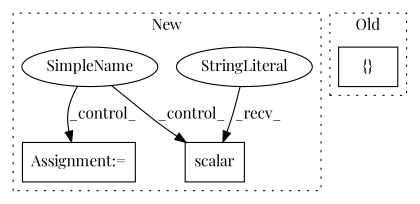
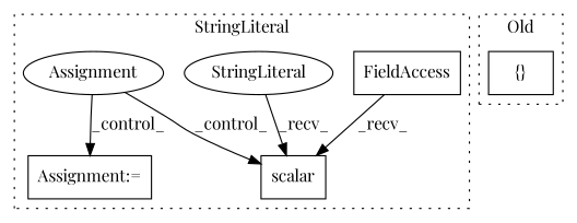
  digraph {
    fontname="Playfair Display"
    node [fontname="Playfair Display" shape=box]
    edge [fontname="Playfair Display"]
    n1 [a=32 l="7,1" label=scalar s="3041,3077"]
+   n2 [a=22 l=18 label=FieldAccess s=3022]
    n3 [a=45 l=15 label=StringLiteral s=3048 shape=ellipse]
-   n4 [a=42 label=SimpleName shape=ellipse]
+   n4 [a=42 label=Assignment shape=ellipse]
    n5 [a=7 l=1 label="Assignment:=" s=3810]
    n6 [a=4 l="1,1" label="{}" s="3722,3761"]
    subgraph cluster_1 {
-     label=New
+     label=StringLiteral
      style=dotted
      n1
+     n2
      n3
      n4
      n5
    }
    subgraph cluster_2 {
      label=Old
      style=dotted
      n6
    }
+   n2 -> n1 [label=_recv_]
    n3 -> n1 [label=_recv_]
    n4 -> n1 [label=_control_]
    n4 -> n5 [label=_control_]
  }
